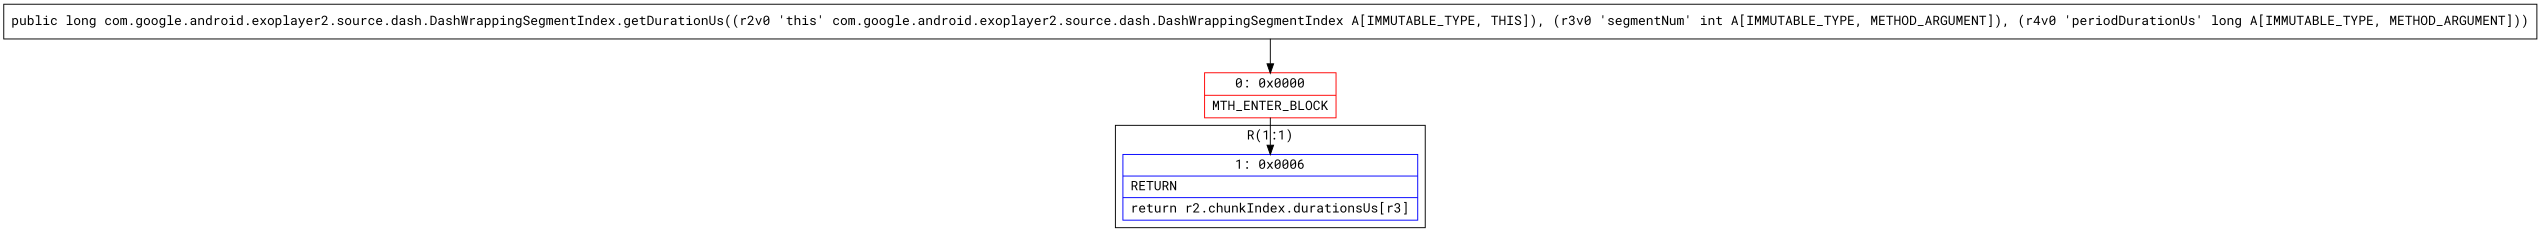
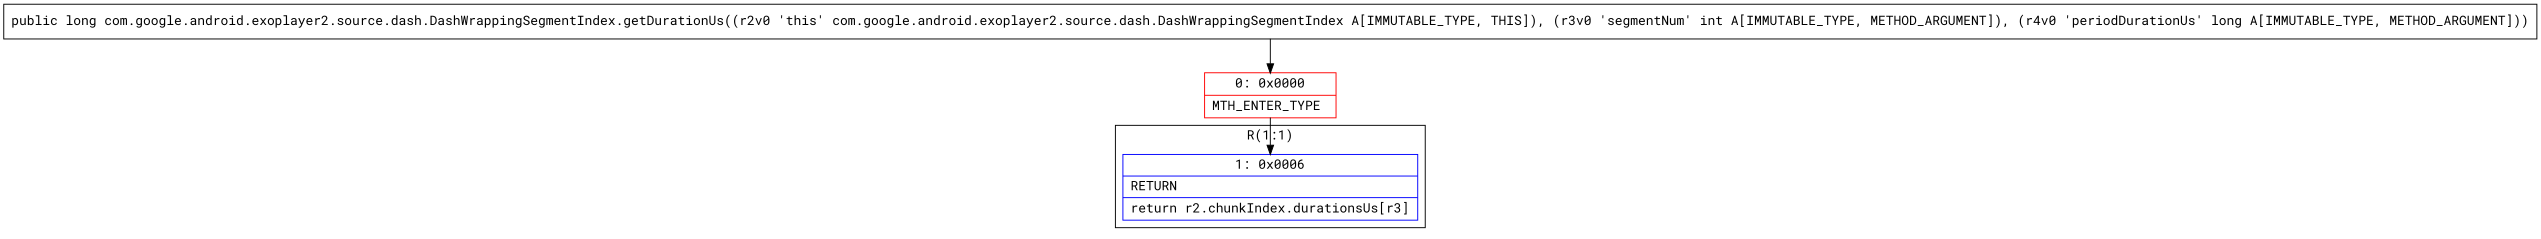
  digraph {
    fontname="Roboto Mono"
    node [shape=record fontname="Roboto Mono"]
    edge [fontname="Roboto Mono"]
    n1 [color=blue label="{1\:\ 0x0006|RETURN\l|return r2.chunkIndex.durationsUs[r3]\l}"]
-   n2 [color=red label="{0\:\ 0x0000|MTH_ENTER_BLOCK\l}"]
+   n2 [color=red label="{0\:\ 0x0000|MTH_ENTER_TYPE\l}"]
    n3 [label="{public long com.google.android.exoplayer2.source.dash.DashWrappingSegmentIndex.getDurationUs((r2v0 'this' com.google.android.exoplayer2.source.dash.DashWrappingSegmentIndex A[IMMUTABLE_TYPE, THIS]), (r3v0 'segmentNum' int A[IMMUTABLE_TYPE, METHOD_ARGUMENT]), (r4v0 'periodDurationUs' long A[IMMUTABLE_TYPE, METHOD_ARGUMENT])) }"]
    subgraph cluster_1 {
      label="R(1:1)"
      n1
    }
    n2 -> n1
    n3 -> n2
  }
